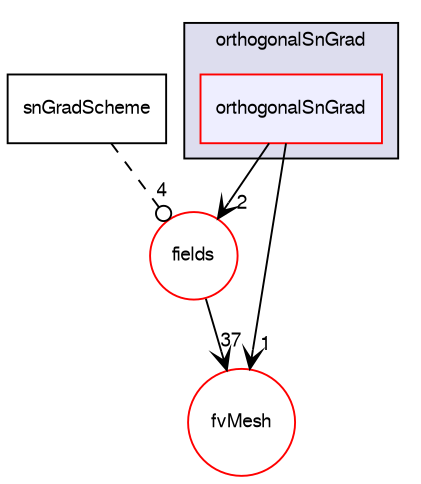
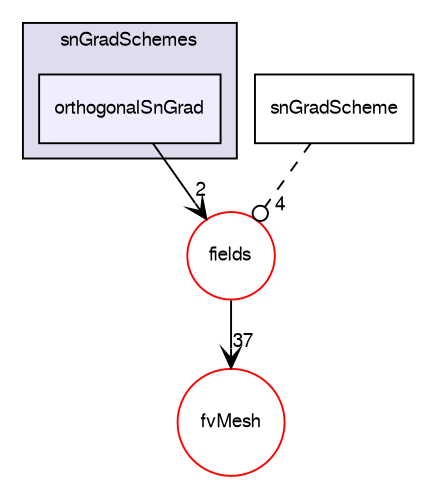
  digraph {
    compound=true
    node [fontname=FreeSans fontsize=10 shape=box]
    edge [arrowhead=vee labeldistance=1.5 labelfontname=FreeSans labelfontsize=10 style=solid]
-   n1 [fillcolor="#eeeeff" label=orthogonalSnGrad pencolor=black style=filled color=red]
+   n1 [fillcolor="#eeeeff" label=orthogonalSnGrad pencolor=black style=filled]
    n2 [color=red label=fields shape=circle]
    n3 [color=red label=fvMesh shape=circle]
    n4 [label=snGradScheme]
    subgraph cluster_1 {
      bgcolor="#ddddee"
      fontname=FreeSans
      fontsize=10
-     label=orthogonalSnGrad
+     label=snGradSchemes
      pencolor=black
      n1
    }
    n1 -> n2 [headlabel=2]
-   n1 -> n3 [headlabel=1]
    n2 -> n3 [headlabel=37]
    n4 -> n2 [arrowhead=odot headlabel=4 style=dashed]
  }
